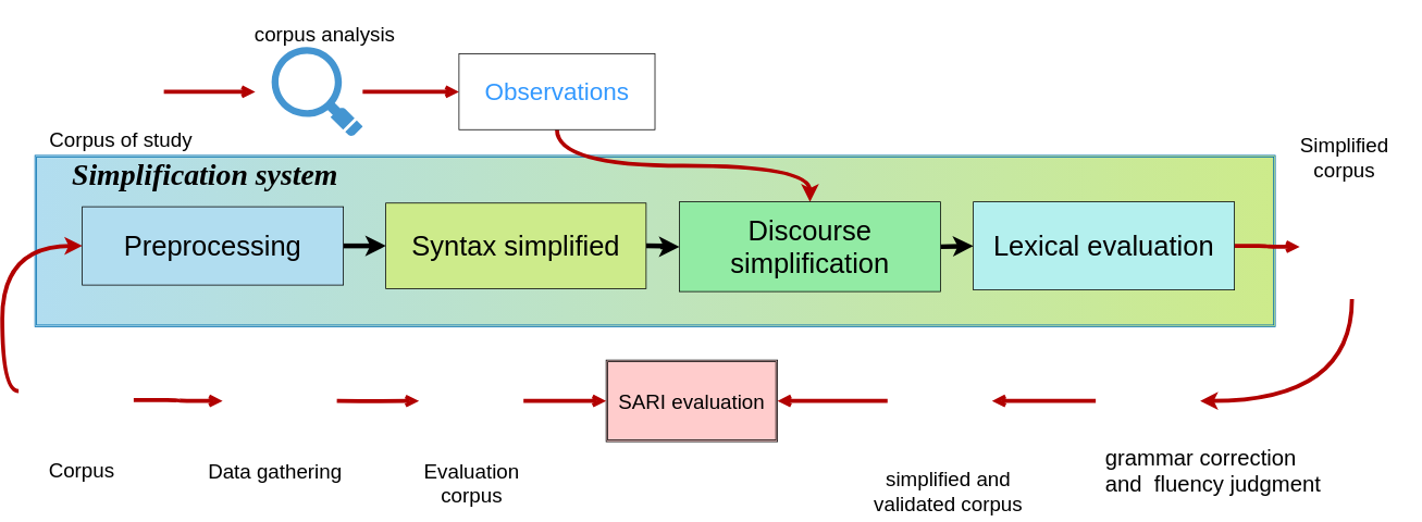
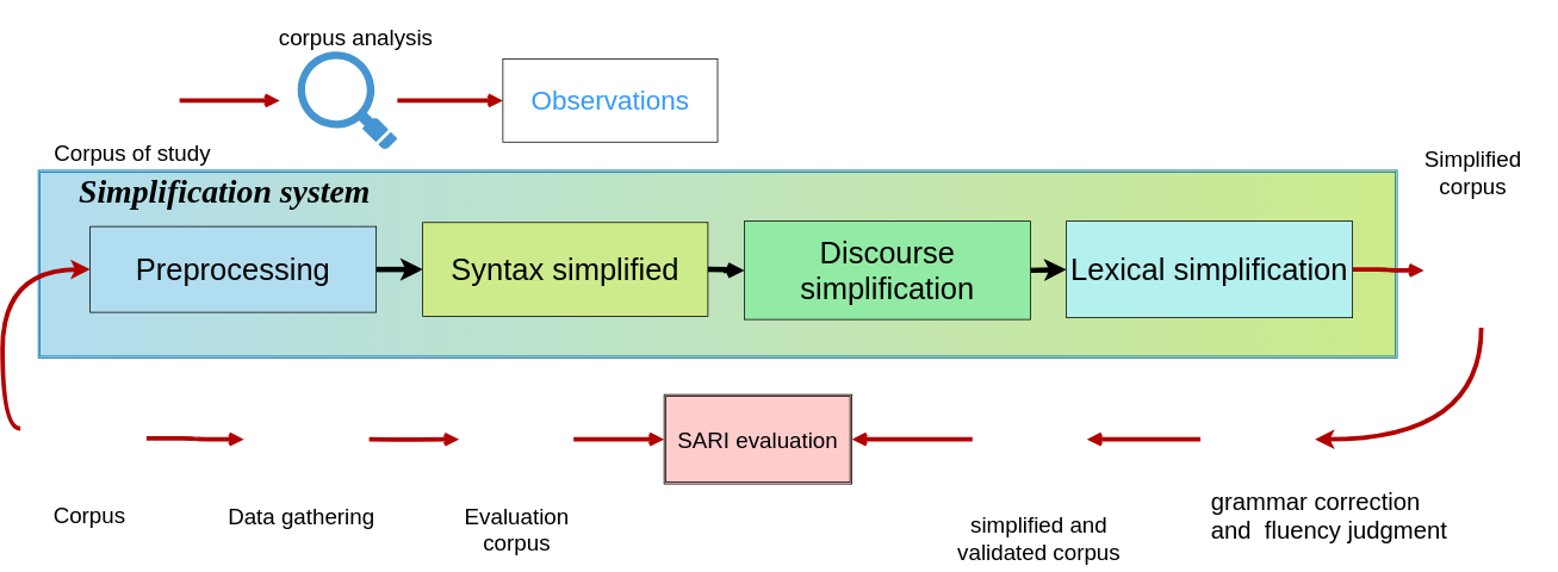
  <mxCell id="0" />
  <mxCell id="1" parent="0" />
  <mxCell id="2" value="" style="shape=ext;double=1;rounded=0;whiteSpace=wrap;html=1;fillColor=#CDEB8B;strokeColor=#006EAF;fontColor=#ffffff;gradientColor=#B1DDF0;gradientDirection=west;" parent="1" vertex="1"><mxGeometry x="40" y="190" width="1520" height="210" as="geometry" /></mxCell>
  <mxCell id="3" style="edgeStyle=orthogonalEdgeStyle;rounded=1;orthogonalLoop=1;jettySize=auto;html=1;exitX=1;exitY=0.5;exitDx=0;exitDy=0;strokeWidth=6;endArrow=classic;endFill=1;comic=0;entryX=0;entryY=0.5;entryDx=0;entryDy=0;" parent="1" source="41" target="45" edge="1"><mxGeometry relative="1" as="geometry"><mxPoint x="394.654" y="301.016" as="sourcePoint" /><mxPoint x="450.054" y="300.99" as="targetPoint" /></mxGeometry></mxCell>
  <mxCell id="4" style="edgeStyle=orthogonalEdgeStyle;orthogonalLoop=1;jettySize=auto;html=1;fontSize=34;strokeWidth=5;endArrow=open;endFill=0;curved=1;fillColor=#e51400;strokeColor=#B20000;" parent="1" source="43" target="33" edge="1"><mxGeometry relative="1" as="geometry"><mxPoint x="1528.792" y="301.01" as="sourcePoint" /></mxGeometry></mxCell>
  <mxCell id="5" style="edgeStyle=none;rounded=0;orthogonalLoop=1;jettySize=auto;html=1;exitX=1;exitY=0.5;exitDx=0;exitDy=0;entryX=0;entryY=0.5;entryDx=0;entryDy=0;fontSize=15;strokeWidth=6;" parent="1" source="42" target="43" edge="1"><mxGeometry relative="1" as="geometry"><mxPoint x="776.649" y="300.996" as="sourcePoint" /><mxPoint x="831.059" y="300.987" as="targetPoint" /></mxGeometry></mxCell>
  <mxCell id="6" style="edgeStyle=orthogonalEdgeStyle;orthogonalLoop=1;jettySize=auto;html=1;entryX=0;entryY=0.5;entryDx=0;entryDy=0;fontSize=23;strokeWidth=5;endArrow=open;endFill=0;curved=1;fillColor=#e51400;strokeColor=#B20000;" parent="1" target="25" edge="1"><mxGeometry relative="1" as="geometry"><mxPoint x="410" y="491" as="sourcePoint" /></mxGeometry></mxCell>
  <mxCell id="7" value="&lt;span class=&quot;tlid-translation translation&quot; lang=&quot;en&quot;&gt;&lt;span title=&quot;&quot; class=&quot;&quot;&gt;Simplification system&lt;/span&gt;&lt;/span&gt;" style="text;html=1;fontSize=37;fontStyle=3;verticalAlign=middle;align=center;fontColor=#000000;fontFamily=Times New Roman;" parent="1" vertex="1"><mxGeometry x="198" y="194" width="100" height="40" as="geometry" /></mxCell>
  <mxCell id="8" style="edgeStyle=orthogonalEdgeStyle;orthogonalLoop=1;jettySize=auto;html=1;entryX=1;entryY=0.5;entryDx=0;entryDy=0;fontSize=23;exitX=0;exitY=0.5;exitDx=0;exitDy=0;strokeWidth=5;endArrow=open;endFill=0;curved=1;fillColor=#e51400;strokeColor=#B20000;" parent="1" source="36" target="28" edge="1"><mxGeometry relative="1" as="geometry"><mxPoint x="1361.79" y="485" as="sourcePoint" /></mxGeometry></mxCell>
  <mxCell id="9" value="&lt;div style=&quot;font-size: 25px;&quot;&gt;SARI evaluation&lt;/div&gt;" style="shape=ext;double=1;rounded=0;whiteSpace=wrap;html=1;fillColor=#FFCCCC;fontSize=25;" parent="1" vertex="1"><mxGeometry x="740" y="441" width="210" height="100" as="geometry" /></mxCell>
- <mxCell id="10" style="edgeStyle=orthogonalEdgeStyle;orthogonalLoop=1;jettySize=auto;html=1;strokeWidth=5;fillColor=#e51400;strokeColor=#B20000;endArrow=classic;endFill=1;curved=1;exitX=0.5;exitY=1;exitDx=0;exitDy=0;" parent="1" source="40" target="42" edge="1"><mxGeometry relative="1" as="geometry"><mxPoint x="709.8" y="177" as="sourcePoint" /><mxPoint x="612.743" y="251.993" as="targetPoint" /></mxGeometry></mxCell>
  <mxCell id="11" style="edgeStyle=orthogonalEdgeStyle;orthogonalLoop=1;jettySize=auto;html=1;fontSize=34;strokeWidth=5;endArrow=open;endFill=0;curved=1;fillColor=#e51400;strokeColor=#B20000;entryX=0;entryY=0.5;entryDx=0;entryDy=0;" parent="1" source="12" target="40" edge="1"><mxGeometry relative="1" as="geometry"><mxPoint x="589.84" y="113.5" as="targetPoint" /></mxGeometry></mxCell>
  <mxCell id="12" value="" style="shadow=0;dashed=0;html=1;strokeColor=none;fillColor=#4495D1;labelPosition=center;verticalLabelPosition=bottom;verticalAlign=top;align=center;outlineConnect=0;shape=mxgraph.veeam.magnifying_glass;pointerEvents=1;fontSize=34;" parent="1" vertex="1"><mxGeometry x="330" y="57" width="111.62" height="110" as="geometry" /></mxCell>
  <mxCell id="13" style="edgeStyle=orthogonalEdgeStyle;orthogonalLoop=1;jettySize=auto;html=1;fontSize=34;strokeWidth=5;endArrow=open;endFill=0;curved=1;fillColor=#e51400;strokeColor=#B20000;exitX=1;exitY=0.5;exitDx=0;exitDy=0;" parent="1" source="21" edge="1"><mxGeometry relative="1" as="geometry"><mxPoint x="138" y="-58" as="sourcePoint" /><mxPoint x="310" y="112" as="targetPoint" /></mxGeometry></mxCell>
  <mxCell id="14" value="" style="shape=image;html=1;verticalAlign=top;verticalLabelPosition=bottom;labelBackgroundColor=#ffffff;imageAspect=0;aspect=fixed;image=https://cdn3.iconfinder.com/data/icons/message-and-communication-sets/50/Icon_Paper-128.png;fillColor=#FFFFFF;fontSize=34;" parent="1" vertex="1"><mxGeometry x="50" y="28" width="128" height="128" as="geometry" /></mxCell>
  <mxCell id="15" value="&lt;span class=&quot;tlid-translation translation&quot; lang=&quot;en&quot;&gt;&lt;span title=&quot;&quot; class=&quot;&quot;&gt;Corpus of study&lt;/span&gt;&lt;/span&gt;" style="text;strokeColor=none;fillColor=none;html=1;fontSize=25;fontStyle=0;verticalAlign=middle;align=center;" parent="1" vertex="1"><mxGeometry x="40" y="150" width="210" height="40" as="geometry" /></mxCell>
  <mxCell id="16" value="&lt;span class=&quot;tlid-translation translation&quot; lang=&quot;en&quot;&gt;&lt;span title=&quot;&quot; class=&quot;&quot;&gt;corpus analysis&lt;/span&gt;&lt;/span&gt;" style="text;whiteSpace=wrap;html=1;fontSize=25;align=center;" parent="1" vertex="1"><mxGeometry x="270" y="20" width="251.16" height="60" as="geometry" /></mxCell>
  <mxCell id="17" value="" style="shape=image;html=1;verticalAlign=top;verticalLabelPosition=bottom;labelBackgroundColor=#ffffff;imageAspect=0;aspect=fixed;image=https://cdn3.iconfinder.com/data/icons/message-and-communication-sets/50/Icon_Paper-128.png;fillColor=#FFFFFF;fontSize=34;" parent="1" vertex="1"><mxGeometry x="43.98" y="437" width="128" height="128" as="geometry" /></mxCell>
  <mxCell id="18" style="edgeStyle=orthogonalEdgeStyle;orthogonalLoop=1;jettySize=auto;html=1;fontSize=23;fontColor=#000000;strokeWidth=5;endArrow=open;endFill=0;curved=1;fillColor=#e51400;strokeColor=#B20000;" parent="1" source="19" target="35" edge="1"><mxGeometry relative="1" as="geometry" /></mxCell>
  <mxCell id="19" value="Corpus " style="shape=image;html=1;verticalAlign=top;verticalLabelPosition=bottom;labelBackgroundColor=#ffffff;imageAspect=0;aspect=fixed;image=https://cdn3.iconfinder.com/data/icons/message-and-communication-sets/50/Icon_Paper-128.png;fillColor=#FFFFFF;fontSize=25;" parent="1" vertex="1"><mxGeometry x="33" y="426" width="128" height="128" as="geometry" /></mxCell>
  <mxCell id="20" value="" style="shape=image;html=1;verticalAlign=top;verticalLabelPosition=bottom;labelBackgroundColor=#ffffff;imageAspect=0;aspect=fixed;image=https://cdn3.iconfinder.com/data/icons/message-and-communication-sets/50/Icon_Paper-128.png;fillColor=#FFFFFF;fontSize=34;" parent="1" vertex="1"><mxGeometry x="60" y="38" width="128" height="128" as="geometry" /></mxCell>
  <mxCell id="21" value="" style="shape=image;html=1;verticalAlign=top;verticalLabelPosition=bottom;labelBackgroundColor=#ffffff;imageAspect=0;aspect=fixed;image=https://cdn3.iconfinder.com/data/icons/message-and-communication-sets/50/Icon_Paper-128.png;fillColor=#FFFFFF;fontSize=34;" parent="1" vertex="1"><mxGeometry x="70" y="48" width="128" height="128" as="geometry" /></mxCell>
  <mxCell id="22" value="" style="shape=image;html=1;verticalAlign=top;verticalLabelPosition=bottom;labelBackgroundColor=#ffffff;imageAspect=0;aspect=fixed;image=https://cdn3.iconfinder.com/data/icons/message-and-communication-sets/50/Icon_Paper-128.png;fillColor=#FFFFFF;fontSize=34;" parent="1" vertex="1"><mxGeometry x="488.74" y="407" width="128" height="128" as="geometry" /></mxCell>
  <mxCell id="23" value="" style="shape=image;html=1;verticalAlign=top;verticalLabelPosition=bottom;labelBackgroundColor=#ffffff;imageAspect=0;aspect=fixed;image=https://cdn3.iconfinder.com/data/icons/message-and-communication-sets/50/Icon_Paper-128.png;fillColor=#FFFFFF;fontSize=34;" parent="1" vertex="1"><mxGeometry x="500.74" y="417" width="128" height="128" as="geometry" /></mxCell>
  <mxCell id="24" style="edgeStyle=orthogonalEdgeStyle;orthogonalLoop=1;jettySize=auto;html=1;entryX=0;entryY=0.5;entryDx=0;entryDy=0;fontSize=23;strokeWidth=5;endArrow=open;endFill=0;curved=1;fillColor=#e51400;strokeColor=#B20000;" parent="1" source="25" target="9" edge="1"><mxGeometry relative="1" as="geometry" /></mxCell>
  <mxCell id="25" value="Evaluation &lt;br&gt;corpus" style="shape=image;html=1;verticalAlign=top;verticalLabelPosition=bottom;labelBackgroundColor=#ffffff;imageAspect=0;aspect=fixed;image=https://cdn3.iconfinder.com/data/icons/message-and-communication-sets/50/Icon_Paper-128.png;fillColor=#FFFFFF;fontSize=25;" parent="1" vertex="1"><mxGeometry x="510.74" y="427" width="128" height="128" as="geometry" /></mxCell>
  <mxCell id="26" value="" style="shape=image;html=1;verticalAlign=top;verticalLabelPosition=bottom;labelBackgroundColor=#ffffff;imageAspect=0;aspect=fixed;image=https://cdn3.iconfinder.com/data/icons/message-and-communication-sets/50/Icon_Paper-128.png;fillColor=#FFFFFF;fontSize=34;" parent="1" vertex="1"><mxGeometry x="1074.87" y="417" width="128" height="128" as="geometry" /></mxCell>
  <mxCell id="27" style="edgeStyle=orthogonalEdgeStyle;orthogonalLoop=1;jettySize=auto;html=1;entryX=1;entryY=0.5;entryDx=0;entryDy=0;fontSize=23;fontColor=#000000;strokeWidth=5;endArrow=open;endFill=0;curved=1;fillColor=#e51400;strokeColor=#B20000;" parent="1" source="28" target="9" edge="1"><mxGeometry relative="1" as="geometry" /></mxCell>
  <mxCell id="28" value="" style="shape=image;html=1;verticalAlign=top;verticalLabelPosition=bottom;labelBackgroundColor=#ffffff;imageAspect=0;aspect=fixed;image=https://cdn3.iconfinder.com/data/icons/message-and-communication-sets/50/Icon_Paper-128.png;fillColor=#FFFFFF;fontSize=34;" parent="1" vertex="1"><mxGeometry x="1084.87" y="427" width="128" height="128" as="geometry" /></mxCell>
  <mxCell id="29" value="&lt;span class=&quot;tlid-translation translation&quot; lang=&quot;en&quot;&gt;&lt;span title=&quot;&quot; class=&quot;&quot;&gt;simplified and &lt;br&gt;validated corpus&lt;/span&gt;&lt;/span&gt;" style="shape=image;html=1;verticalAlign=top;verticalLabelPosition=bottom;labelBackgroundColor=#ffffff;imageAspect=0;aspect=fixed;image=https://cdn3.iconfinder.com/data/icons/message-and-communication-sets/50/Icon_Paper-128.png;fillColor=#FFFFFF;fontSize=25;" parent="1" vertex="1"><mxGeometry x="1094.87" y="437" width="128" height="128" as="geometry" /></mxCell>
  <mxCell id="30" value="" style="shape=image;html=1;verticalAlign=top;verticalLabelPosition=bottom;labelBackgroundColor=#ffffff;imageAspect=0;aspect=fixed;image=https://cdn3.iconfinder.com/data/icons/message-and-communication-sets/50/Icon_Paper-128.png;fillColor=#FFFFFF;fontSize=34;" parent="1" vertex="1"><mxGeometry x="1570" y="218.01" width="128" height="128" as="geometry" /></mxCell>
  <mxCell id="31" value="" style="shape=image;html=1;verticalAlign=top;verticalLabelPosition=bottom;labelBackgroundColor=#ffffff;imageAspect=0;aspect=fixed;image=https://cdn3.iconfinder.com/data/icons/message-and-communication-sets/50/Icon_Paper-128.png;fillColor=#FFFFFF;fontSize=34;" parent="1" vertex="1"><mxGeometry x="1580" y="228.01" width="128" height="128" as="geometry" /></mxCell>
  <mxCell id="32" style="edgeStyle=orthogonalEdgeStyle;orthogonalLoop=1;jettySize=auto;html=1;exitX=0.5;exitY=1;exitDx=0;exitDy=0;entryX=1;entryY=0.5;entryDx=0;entryDy=0;fontSize=34;strokeWidth=5;strokeColor=#B20000;curved=1;" parent="1" source="33" target="36" edge="1"><mxGeometry relative="1" as="geometry" /></mxCell>
  <mxCell id="33" value="" style="shape=image;html=1;verticalAlign=top;verticalLabelPosition=bottom;labelBackgroundColor=#ffffff;imageAspect=0;aspect=fixed;image=https://cdn3.iconfinder.com/data/icons/message-and-communication-sets/50/Icon_Paper-128.png;fillColor=#FFFFFF;fontSize=34;" parent="1" vertex="1"><mxGeometry x="1590" y="238.01" width="128" height="128" as="geometry" /></mxCell>
  <mxCell id="34" value="&lt;span class=&quot;tlid-translation translation&quot; lang=&quot;en&quot;&gt;&lt;span title=&quot;&quot; class=&quot;&quot;&gt;Simplified corpus&lt;/span&gt;&lt;/span&gt;" style="text;whiteSpace=wrap;html=1;fontSize=25;align=center;" parent="1" vertex="1"><mxGeometry x="1575" y="156" width="140" height="70" as="geometry" /></mxCell>
  <mxCell id="35" value="Data gathering" style="shape=image;html=1;verticalAlign=top;verticalLabelPosition=bottom;labelBackgroundColor=#ffffff;imageAspect=0;aspect=fixed;image=https://cdn4.iconfinder.com/data/icons/ionicons/512/icon-person-stalker-128.png;fillColor=#FFFFFF;fontSize=25;align=center;fontColor=#000000;" parent="1" vertex="1"><mxGeometry x="270" y="427" width="128" height="128" as="geometry" /></mxCell>
  <mxCell id="36" value="" style="shape=image;html=1;verticalAlign=top;verticalLabelPosition=bottom;labelBackgroundColor=#ffffff;imageAspect=0;aspect=fixed;image=https://cdn4.iconfinder.com/data/icons/ionicons/512/icon-person-stalker-128.png;fillColor=#FFFFFF;fontSize=25;align=center;fontColor=#000000;imageBackground=none;" parent="1" vertex="1"><mxGeometry x="1340" y="427" width="128" height="128" as="geometry" /></mxCell>
  <mxCell id="37" style="edgeStyle=orthogonalEdgeStyle;curved=1;orthogonalLoop=1;jettySize=auto;html=1;exitX=0;exitY=0.5;exitDx=0;exitDy=0;entryX=0;entryY=0.5;entryDx=0;entryDy=0;strokeColor=#B20000;strokeWidth=5;fontSize=34;" parent="1" source="38" target="41" edge="1"><mxGeometry relative="1" as="geometry" /></mxCell>
  <mxCell id="38" value="" style="shape=image;html=1;verticalAlign=top;verticalLabelPosition=bottom;labelBackgroundColor=#ffffff;imageAspect=0;aspect=fixed;image=https://cdn3.iconfinder.com/data/icons/message-and-communication-sets/50/Icon_Paper-128.png;fillColor=#FFFFFF;fontSize=34;" parent="1" vertex="1"><mxGeometry x="20" y="415" width="128" height="128" as="geometry" /></mxCell>
  <mxCell id="39" value="&lt;span class=&quot;tlid-translation translation&quot; lang=&quot;en&quot;&gt;&lt;span title=&quot;&quot; class=&quot;&quot;&gt;&lt;span class=&quot;tlid-translation translation&quot; lang=&quot;en&quot;&gt;&lt;span title=&quot;&quot; class=&quot;&quot;&gt;grammar correction&amp;nbsp;&lt;/span&gt;&lt;/span&gt; and&amp;nbsp; fluency &lt;/span&gt;&lt;/span&gt;&lt;span class=&quot;tlid-translation translation&quot; lang=&quot;en&quot;&gt;&lt;span title=&quot;&quot; class=&quot;&quot;&gt;&lt;span class=&quot;tlid-translation translation&quot; lang=&quot;en&quot;&gt;&lt;span title=&quot;&quot; class=&quot;&quot;&gt;judgment&lt;/span&gt;&lt;/span&gt;&lt;/span&gt;&lt;/span&gt;" style="text;whiteSpace=wrap;html=1;fontSize=27;fontFamily=Helvetica;fontColor=#000000;" parent="1" vertex="1"><mxGeometry x="1350" y="538" width="295" height="80" as="geometry" /></mxCell>
  <mxCell id="40" value="&lt;font style=&quot;font-size: 30px&quot; color=&quot;#3399FF&quot;&gt;Observations&lt;/font&gt;" style="rounded=0;whiteSpace=wrap;html=1;" parent="1" vertex="1"><mxGeometry x="559.68" y="65.5" width="240.16" height="93" as="geometry" /></mxCell>
  <mxCell id="41" value="&lt;div style=&quot;font-size: 34px;&quot;&gt;Preprocessing&lt;/div&gt;" style="rounded=0;whiteSpace=wrap;html=1;fillColor=#B1DDF0;strokeColor=#000000;fontSize=34;" parent="1" vertex="1"><mxGeometry x="98" y="252.99" width="320" height="96" as="geometry" /></mxCell>
  <mxCell id="42" value="&lt;span class=&quot;tlid-translation translation&quot; lang=&quot;en&quot;&gt;&lt;span title=&quot;&quot; class=&quot;&quot;&gt;Discourse simplification&lt;/span&gt;&lt;/span&gt;" style="rounded=0;whiteSpace=wrap;html=1;strokeColor=#000000;fillColor=#92EBA4;fontSize=34;" parent="1" vertex="1"><mxGeometry x="829.84" y="247" width="320" height="109.99" as="geometry" /></mxCell>
- <mxCell id="43" value="Lexical evaluation" style="rounded=0;whiteSpace=wrap;html=1;strokeColor=#000000;fillColor=#B4F0EE;fontSize=34;" parent="1" vertex="1"><mxGeometry x="1190" y="247" width="320" height="108" as="geometry" /></mxCell>
- <mxCell id="44" style="edgeStyle=orthogonalEdgeStyle;rounded=0;orthogonalLoop=1;jettySize=auto;html=1;exitX=1;exitY=0.5;exitDx=0;exitDy=0;entryX=0;entryY=0.5;entryDx=0;entryDy=0;strokeWidth=6;" edge="1" parent="1" source="45" target="42"><mxGeometry relative="1" as="geometry" /></mxCell>
+ <mxCell id="43" value="Lexical simplification" style="rounded=0;whiteSpace=wrap;html=1;strokeColor=#000000;fillColor=#B4F0EE;fontSize=34;" parent="1" vertex="1"><mxGeometry x="1190" y="247" width="320" height="108" as="geometry" /></mxCell>
+ <mxCell id="44" style="edgeStyle=orthogonalEdgeStyle;rounded=0;orthogonalLoop=1;jettySize=auto;html=1;exitX=1;exitY=0.5;exitDx=0;exitDy=0;entryX=0;entryY=0.5;entryDx=0;entryDy=0;strokeWidth=6;endArrow=open;" edge="1" parent="1" source="45" target="42"><mxGeometry relative="1" as="geometry" /></mxCell>
  <mxCell id="45" value="&lt;span class=&quot;tlid-translation translation&quot; lang=&quot;en&quot;&gt;&lt;span title=&quot;&quot; class=&quot;&quot;&gt;Syntax simplified&lt;/span&gt;&lt;/span&gt;" style="rounded=0;whiteSpace=wrap;html=1;strokeColor=#000000;fillColor=#CDEB8B;fontSize=34;" parent="1" vertex="1"><mxGeometry x="470" y="248.49" width="319" height="105" as="geometry" /></mxCell>
